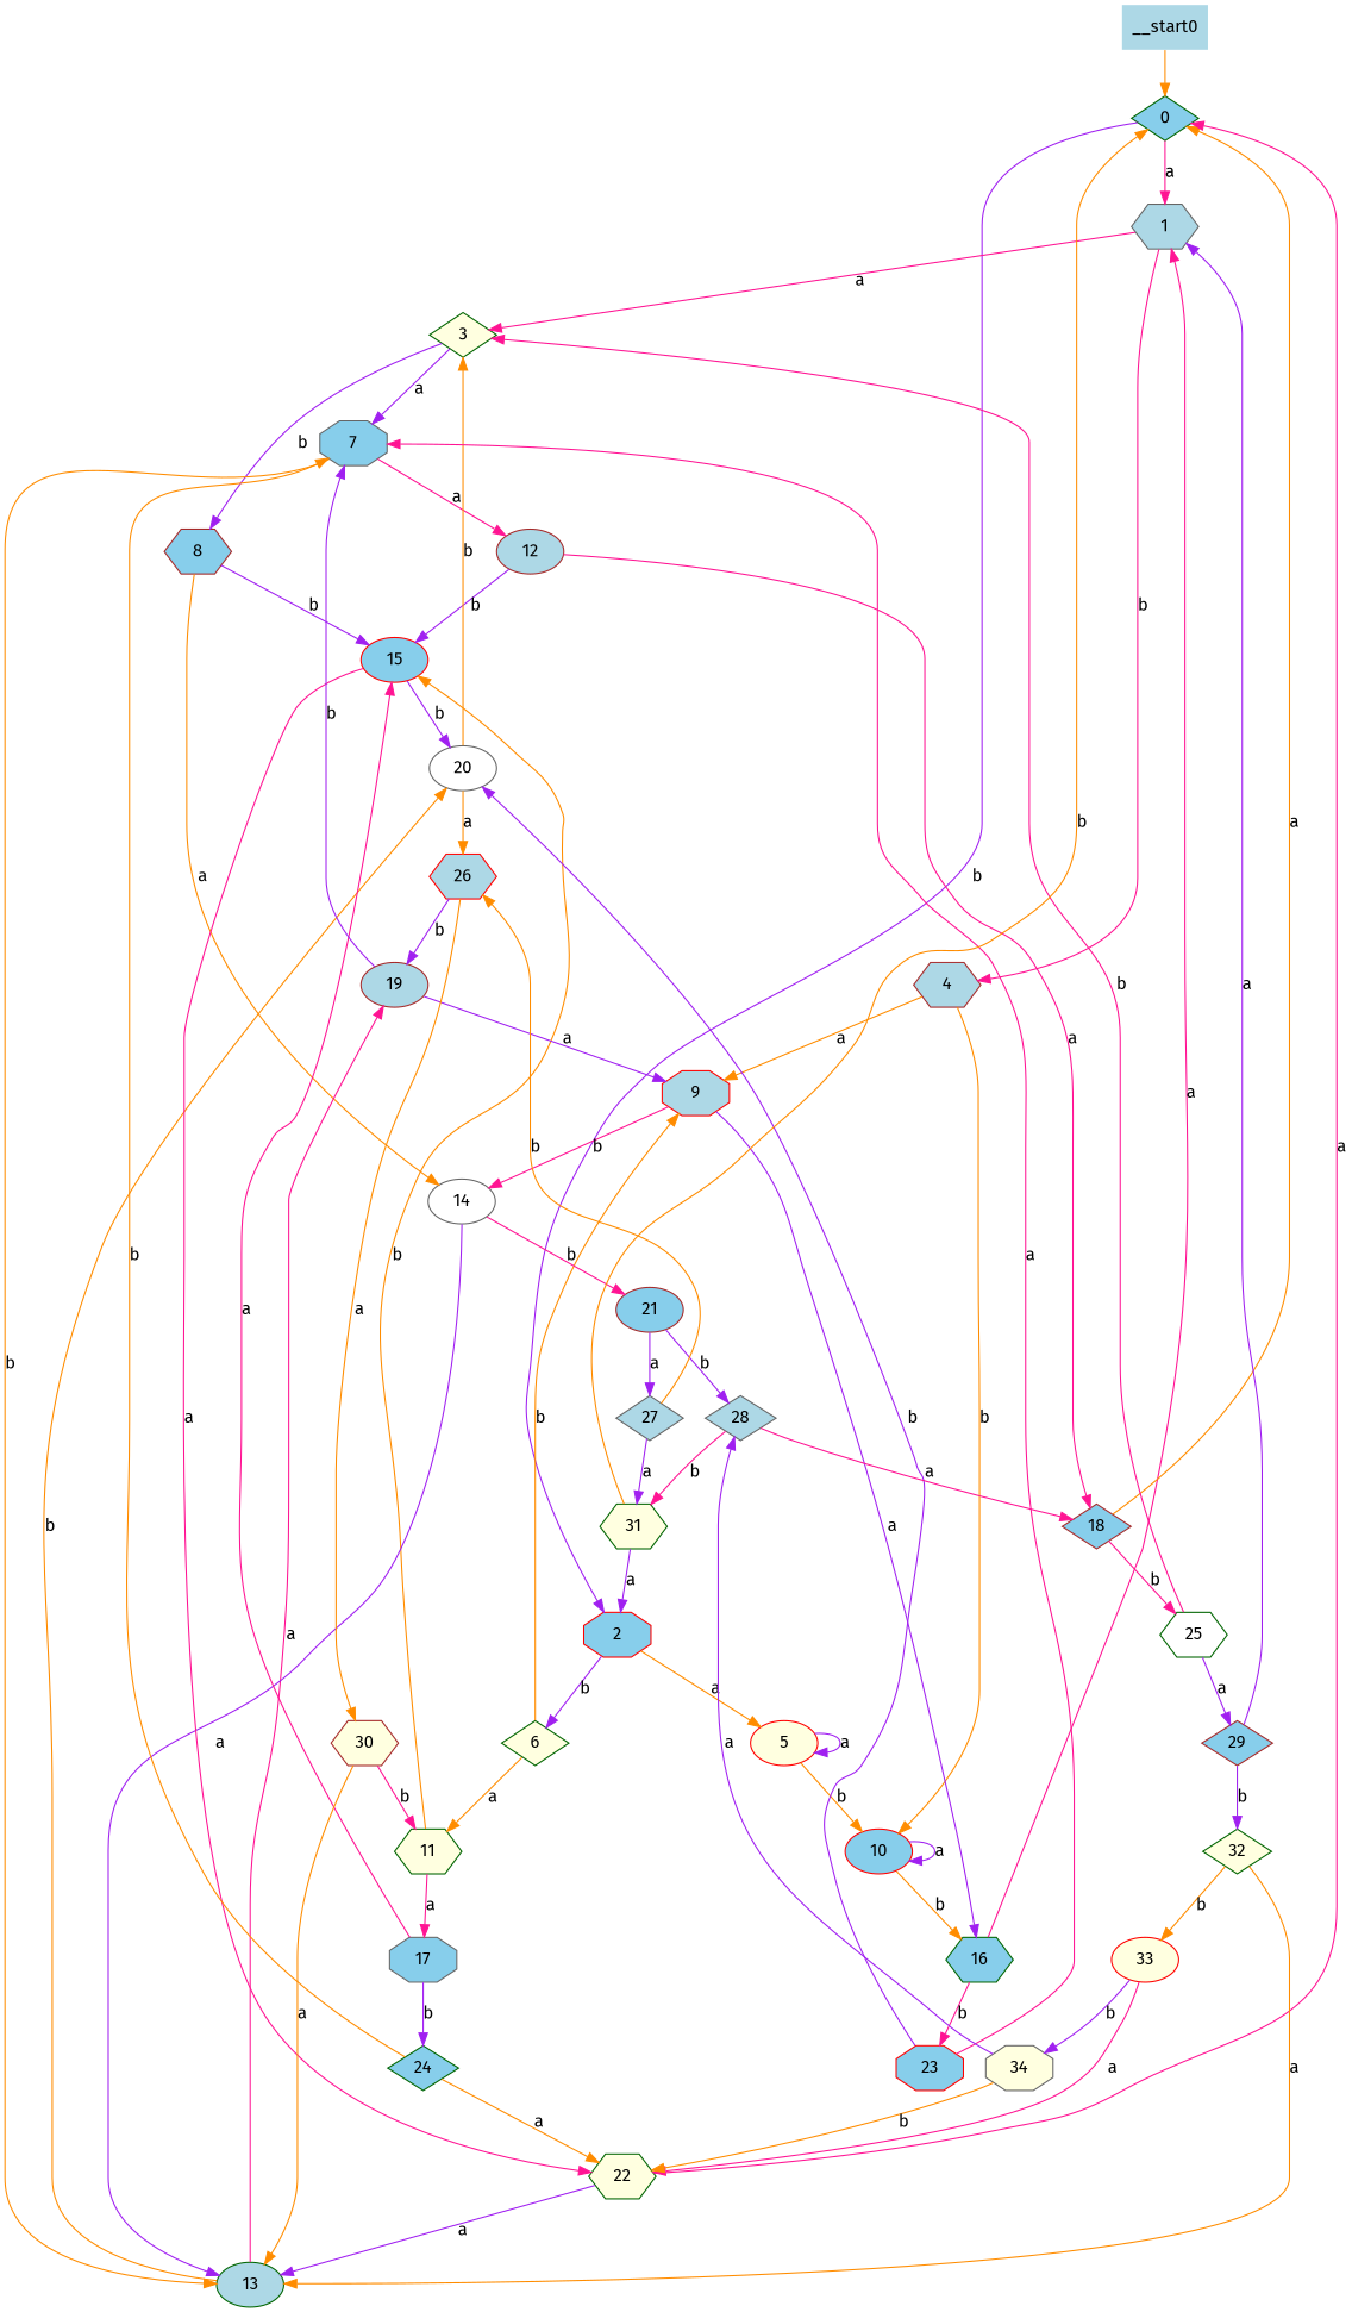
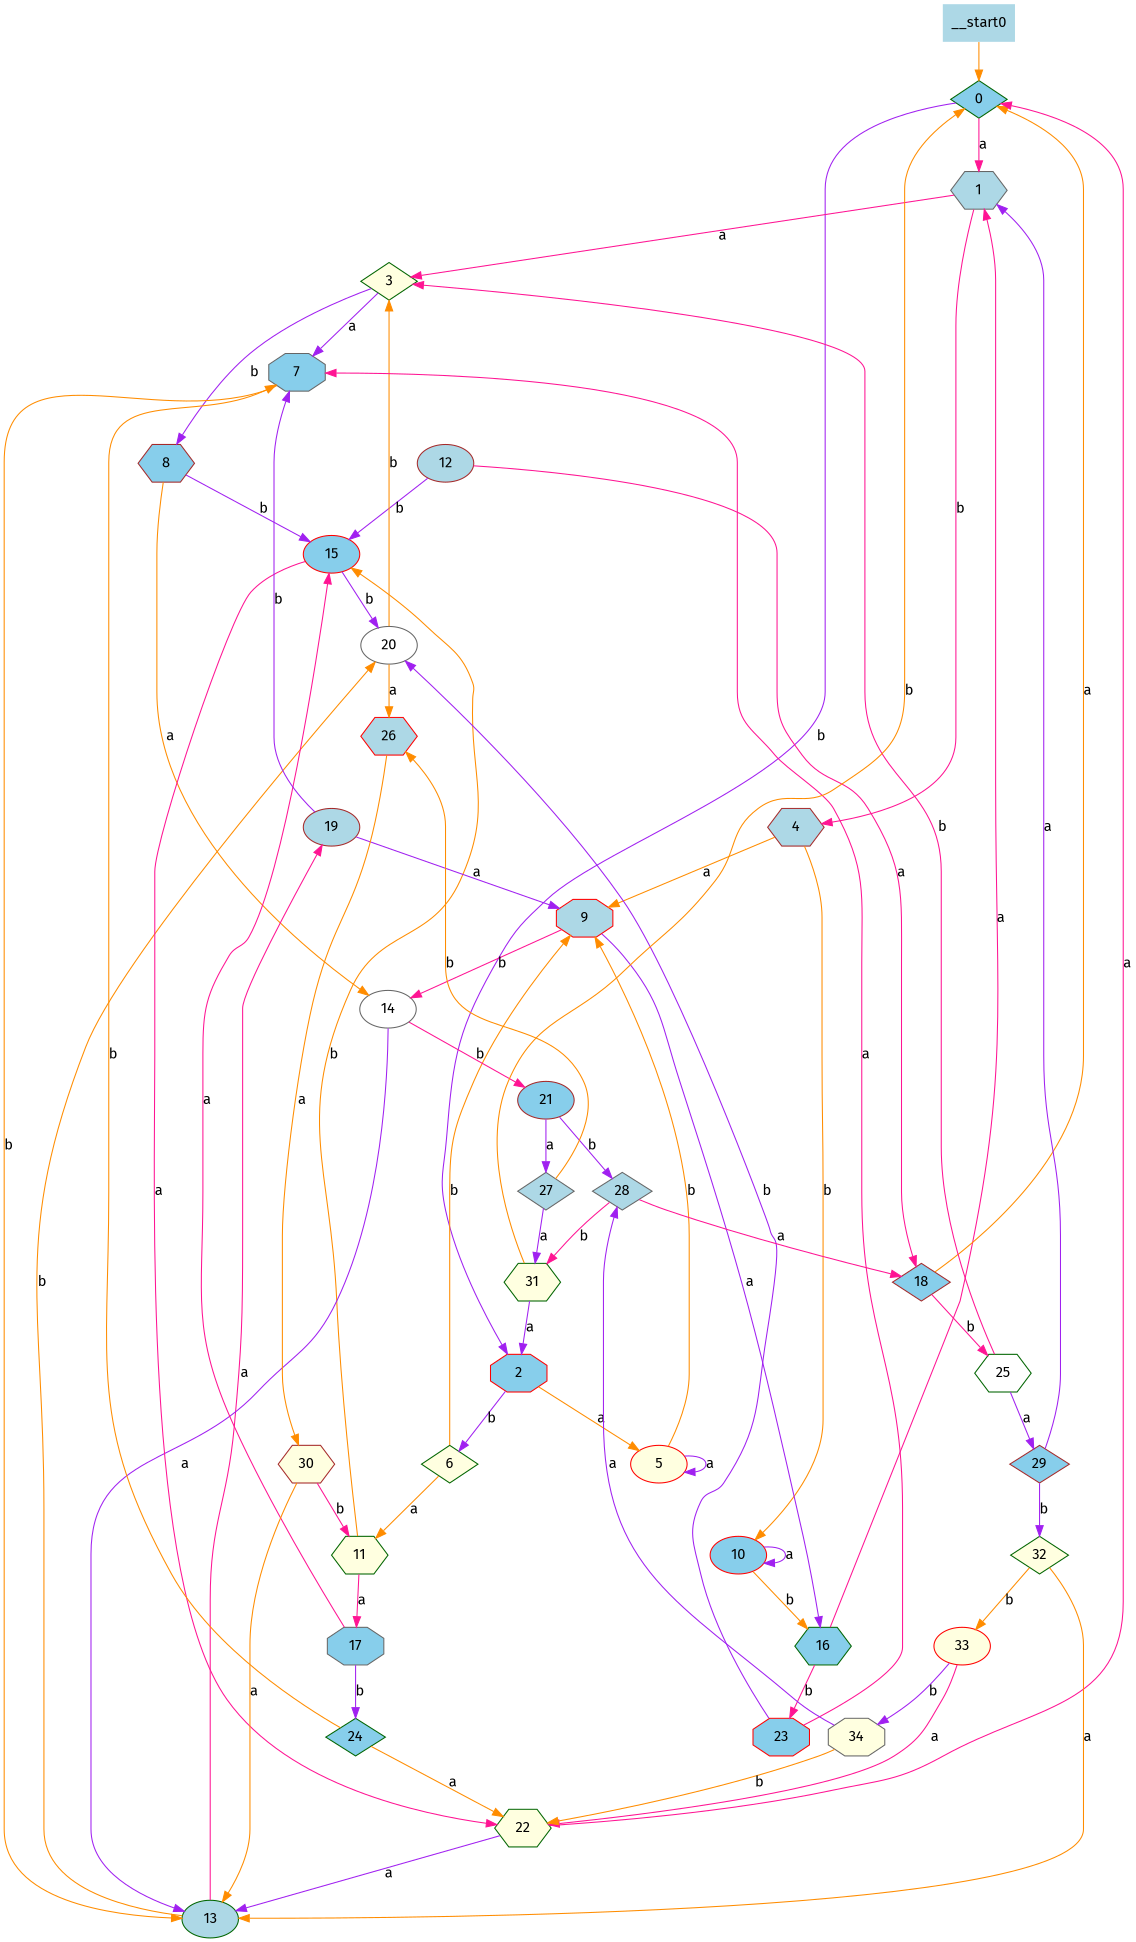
  digraph {
    fontname="Fira Sans"
    node [color=darkgreen fillcolor=skyblue fontname="Fira Sans" shape=hexagon style=filled]
    edge [color=purple fontname="Fira Sans"]
    __start0 [color=brown fillcolor=lightblue shape=none]
    0 [shape=diamond]
    1 [color=gray40 fillcolor=lightblue]
    2 [color=red shape=octagon]
    3 [fillcolor=lightyellow shape=diamond]
    4 [color=brown fillcolor=lightblue]
    5 [color=red fillcolor=lightyellow shape=ellipse]
    6 [fillcolor=lightyellow shape=diamond]
    7 [color=gray40 shape=octagon]
    8 [color=brown]
    9 [color=red fillcolor=lightblue shape=octagon]
    10 [color=red shape=ellipse]
    11 [fillcolor=lightyellow]
    12 [color=brown fillcolor=lightblue shape=ellipse]
    13 [fillcolor=lightblue shape=ellipse]
    14 [color=gray40 fillcolor=white shape=ellipse]
    15 [color=red shape=ellipse]
    16
    17 [color=gray40 shape=octagon]
    18 [color=brown shape=diamond]
    19 [color=brown fillcolor=lightblue shape=ellipse]
    20 [color=gray40 fillcolor=white shape=ellipse]
    21 [color=brown shape=ellipse]
    22 [fillcolor=lightyellow]
    23 [color=red shape=octagon]
    24 [shape=diamond]
    25 [fillcolor=white]
    26 [color=red fillcolor=lightblue]
    27 [color=gray40 fillcolor=lightblue shape=diamond]
    28 [color=gray40 fillcolor=lightblue shape=diamond]
    29 [color=brown shape=diamond]
    30 [color=brown fillcolor=lightyellow]
    31 [fillcolor=lightyellow]
    32 [fillcolor=lightyellow shape=diamond]
    33 [color=red fillcolor=lightyellow shape=ellipse]
    34 [color=gray40 fillcolor=lightyellow shape=octagon]
    __start0 -> 0 [color=darkorange]
    0 -> 1 [color=deeppink label=a]
    0 -> 2 [label=b]
    1 -> 3 [color=deeppink label=a]
    1 -> 4 [color=deeppink label=b]
    2 -> 5 [color=darkorange label=a]
    2 -> 6 [label=b]
    3 -> 7 [label=a]
    3 -> 8 [label=b]
    4 -> 9 [color=darkorange label=a]
    4 -> 10 [color=darkorange label=b]
    5 -> 5 [label=a]
-   5 -> 10 [color=darkorange label=b]
+   5 -> 9 [color=darkorange label=b]
    6 -> 9 [color=darkorange label=b]
    6 -> 11 [color=darkorange label=a]
-   7 -> 12 [color=deeppink label=a]
    7 -> 13 [color=darkorange label=b]
    8 -> 14 [color=darkorange label=a]
    8 -> 15 [label=b]
    9 -> 14 [color=deeppink label=b]
    9 -> 16 [label=a]
    10 -> 10 [label=a]
    10 -> 16 [color=darkorange label=b]
    11 -> 15 [color=darkorange label=b]
    11 -> 17 [color=deeppink label=a]
    12 -> 15 [label=b]
    12 -> 18 [color=deeppink label=a]
    13 -> 19 [color=deeppink label=a]
    13 -> 20 [color=darkorange label=b]
    14 -> 13 [label=a]
    14 -> 21 [color=deeppink label=b]
    15 -> 20 [label=b]
    15 -> 22 [color=deeppink label=a]
    16 -> 1 [color=deeppink label=a]
    16 -> 23 [color=deeppink label=b]
    17 -> 15 [color=deeppink label=a]
    17 -> 24 [label=b]
    18 -> 0 [color=darkorange label=a]
    18 -> 25 [color=deeppink label=b]
    19 -> 7 [label=b]
    19 -> 9 [label=a]
    20 -> 3 [color=darkorange label=b]
    20 -> 26 [color=darkorange label=a]
    21 -> 27 [label=a]
    21 -> 28 [label=b]
    22 -> 0 [color=deeppink label=a]
    22 -> 13 [label=a]
    23 -> 7 [color=deeppink label=a]
    23 -> 20 [label=b]
    24 -> 7 [color=darkorange label=b]
    24 -> 22 [color=darkorange label=a]
    25 -> 3 [color=deeppink label=b]
    25 -> 29 [label=a]
-   26 -> 19 [label=b]
    26 -> 30 [color=darkorange label=a]
    27 -> 26 [color=darkorange label=b]
    27 -> 31 [label=a]
    28 -> 18 [color=deeppink label=a]
    28 -> 31 [color=deeppink label=b]
    29 -> 1 [label=a]
    29 -> 32 [label=b]
    30 -> 11 [color=deeppink label=b]
    30 -> 13 [color=darkorange label=a]
    31 -> 0 [color=darkorange label=b]
    31 -> 2 [label=a]
    32 -> 13 [color=darkorange label=a]
    32 -> 33 [color=darkorange label=b]
    33 -> 22 [color=deeppink label=a]
    33 -> 34 [label=b]
    34 -> 22 [color=darkorange label=b]
    34 -> 28 [label=a]
  }
